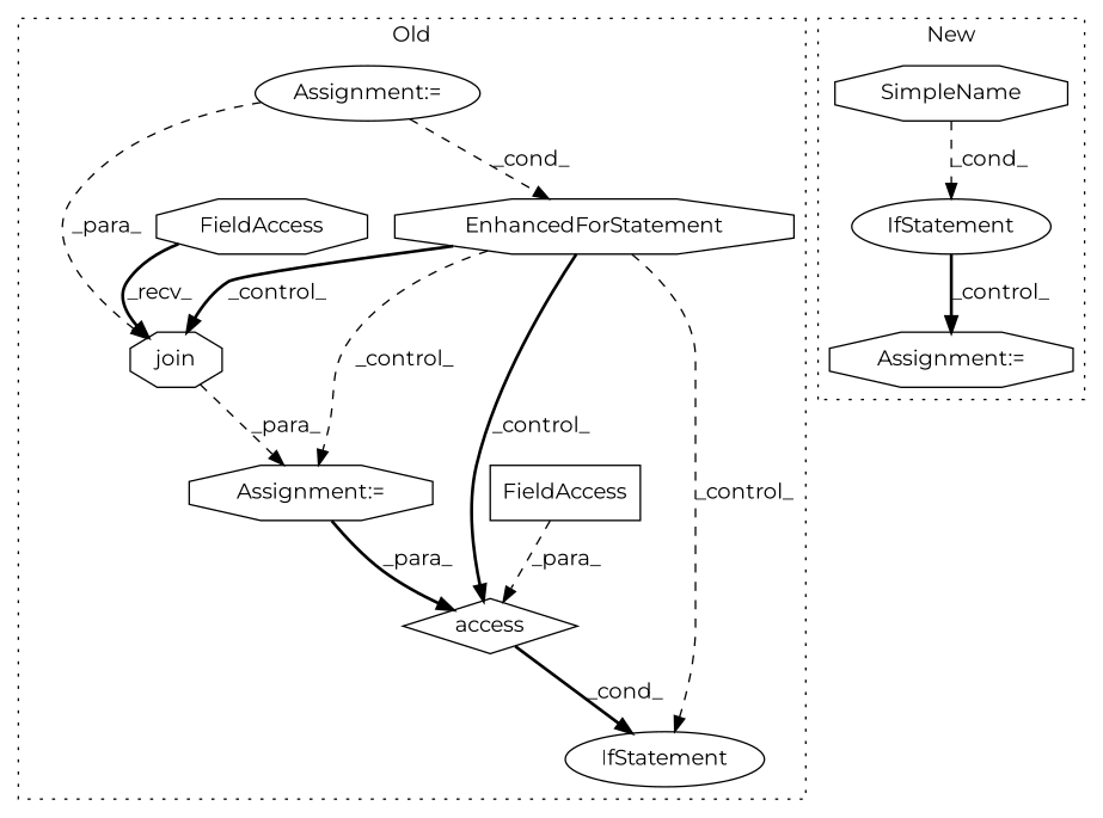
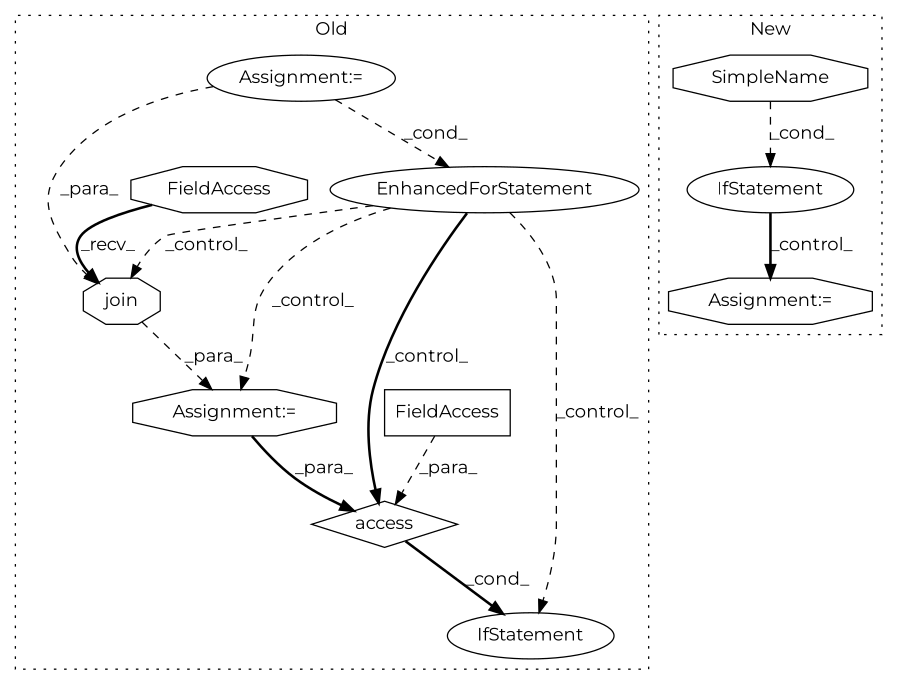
  digraph {
    fontname=Montserrat
    node [a=7 fontname=Montserrat l=1 shape=octagon]
    edge [fontname=Montserrat style=dashed]
    n1 [a=32 l="7,1" label=access s="2714,2742" shape=diamond]
    n2 [a=22 l=7 label=FieldAccess s=2735 shape=box]
    n3 [a=25 l="4,2" label=IfStatement s="2707,2743" shape=ellipse]
-   n4 [a=70 l="57,2" label=EnhancedForStatement s="2481,2588"]
+   n4 [a=70 l="57,2" label=EnhancedForStatement s="2481,2588" shape=ellipse]
    n5 [a=32 l="5,1" label=join s="2621,2696"]
    n6 [a=22 l=6 label=FieldAccess s=2614]
    n7 [label="Assignment:=" s=2613]
    n8 [label="Assignment:=" s=2448 shape=ellipse]
    n9 [a=25 l="10,2" label=IfStatement s="2419,2455" shape=ellipse]
    n10 [a=42 label=SimpleName l=""]
    n11 [label="Assignment:=" s=2653]
    subgraph cluster_1 {
      label=Old
      style=dotted
      n1
      n2
      n3
      n4
      n5
      n6
      n7
      n8
    }
    subgraph cluster_2 {
      label=New
      style=dotted
      n9
      n10
      n11
    }
    n1 -> n3 [label=_cond_ style=bold]
    n2 -> n1 [label=_para_]
    n4 -> n1 [label=_control_ style=bold]
    n4 -> n3 [label=_control_]
-   n4 -> n5 [label=_control_ style=bold]
+   n4 -> n5 [label=_control_]
    n4 -> n7 [label=_control_]
    n5 -> n7 [label=_para_]
    n6 -> n5 [label=_recv_ style=bold]
    n7 -> n1 [label=_para_ style=bold]
    n8 -> n4 [label=_cond_]
    n8 -> n5 [label=_para_]
    n9 -> n11 [label=_control_ style=bold]
    n10 -> n9 [label=_cond_]
  }
